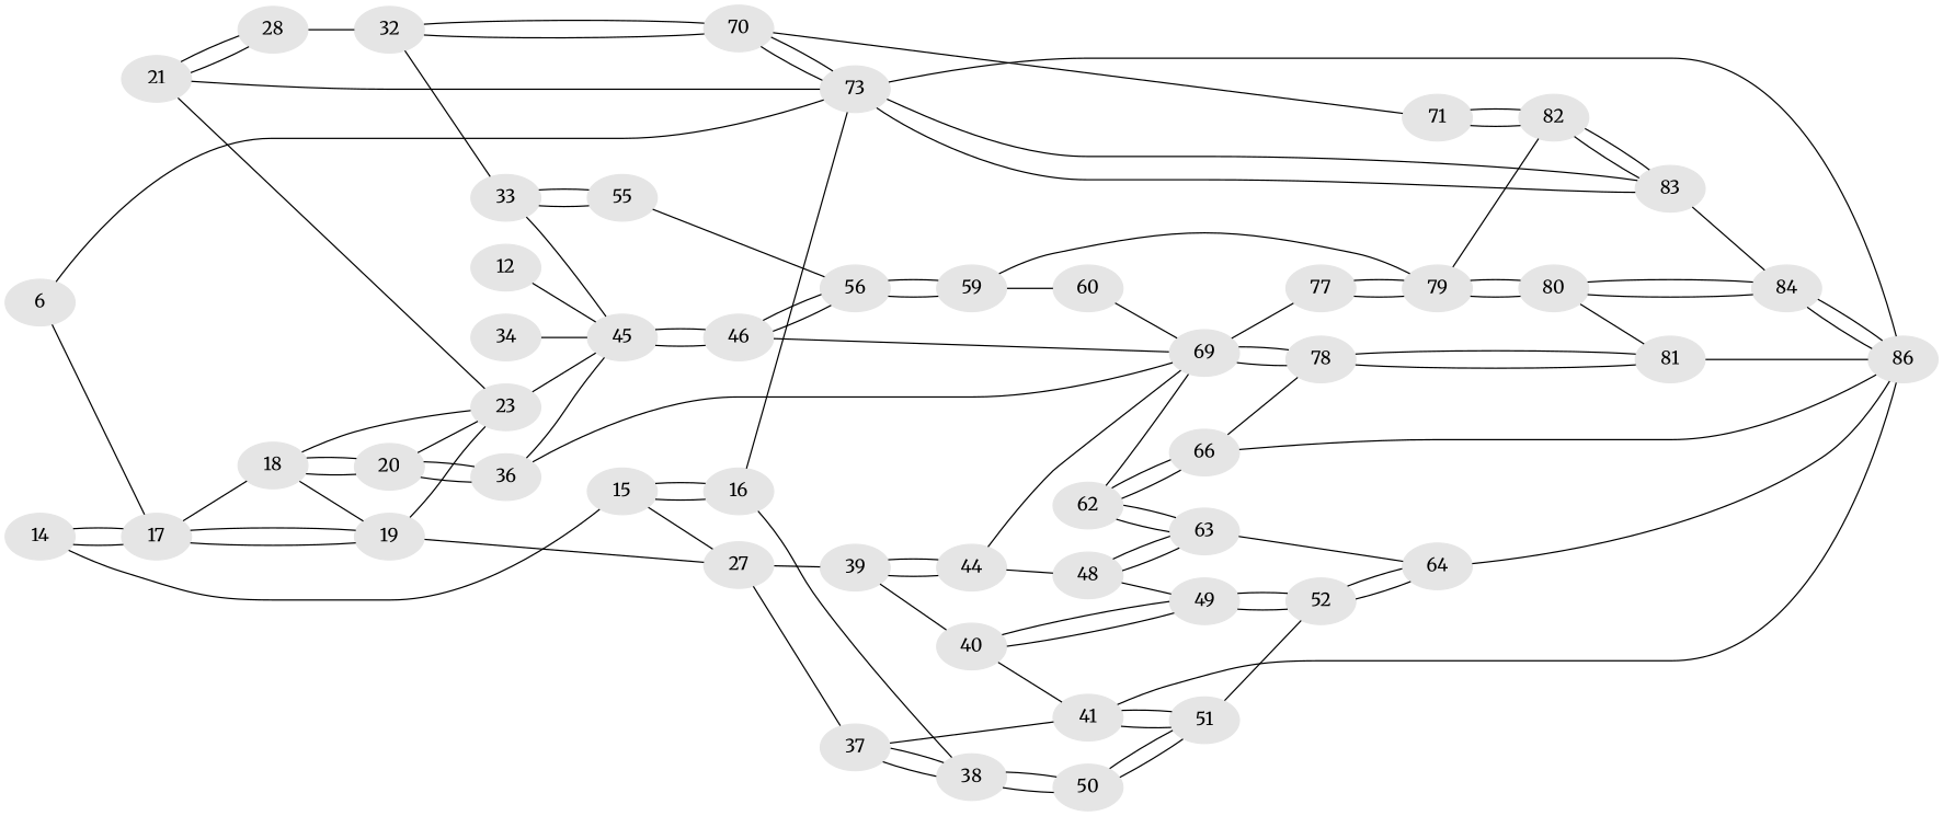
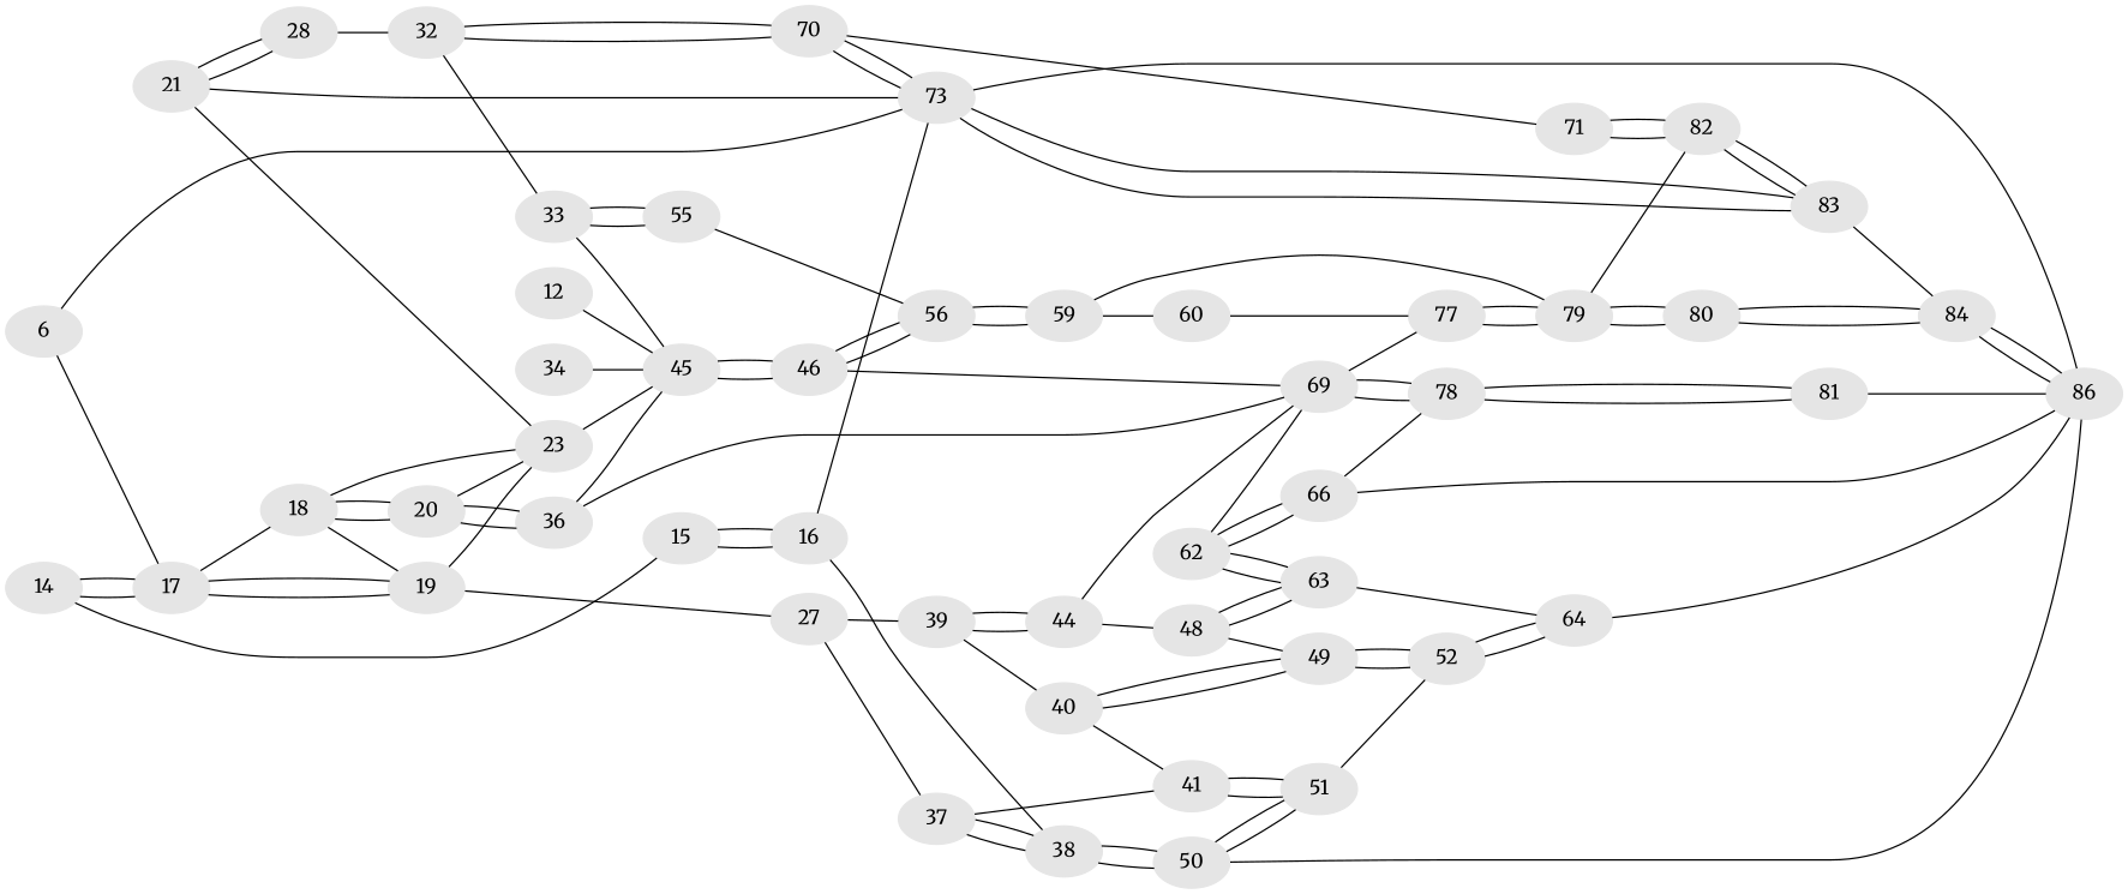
  graph {
    fontname=Merriweather
    rankdir=LR
    node [color=gray90 fontname=Merriweather style=filled]
    edge [fontname=Merriweather]
    17 [super="+9+10"]
    6
    73 [super="+54"]
    18 [super="+8"]
    19
    86 [super="+85+53"]
    83
    45 [super="+35+30+29+31"]
    12
    23 [super="+22+13"]
    46
    14
    15
    16
    27 [super="+26"]
    38
    37
    39
    50
    20
    36
    69 [super="+61+68+58+47"]
    21 [super="+4"]
    28
    32
    41
    40
    44
    33
    70
    55
    71
    56
    34
    78
    77
    51
    49
    48
    52
    63
    59
    64
    82 [super="+74+72"]
    60 [super="+57"]
    79 [super="+75+76"]
    80
    62
    66
    81
    84
    17 -- 18
    17 -- 19
    17 -- 19
    6 -- 17
    6 -- 73
    73 -- 86 [weight=2]
    73 -- 83
    73 -- 83
    18 -- 19
    18 -- 23
    18 -- 20
    18 -- 20
    19 -- 23 [weight=2]
    19 -- 27
    83 -- 84
    45 -- 46
    45 -- 46
    12 -- 45
    23 -- 45 [weight=2]
    46 -- 69
    46 -- 56
    46 -- 56
    14 -- 17 [weight=2]
    14 -- 17
    14 -- 15
    15 -- 16
    15 -- 16
-   15 -- 27
    16 -- 73
    16 -- 38
    27 -- 37
    27 -- 39
    38 -- 50
    38 -- 50
    37 -- 38
    37 -- 38
    37 -- 41
    39 -- 40
    39 -- 44
    39 -- 44
-   41 -- 86
+   50 -- 86
    50 -- 51
    50 -- 51
    20 -- 23
    20 -- 36
    20 -- 36
    36 -- 45
    36 -- 69
    69 -- 78
    69 -- 78
    69 -- 77
    21 -- 73 [weight=2]
    21 -- 23 [weight=2]
    21 -- 28 [weight=2]
    21 -- 28
    28 -- 32
    32 -- 33
    32 -- 70
    32 -- 70
    41 -- 51
    41 -- 51
    40 -- 41
    40 -- 49
    40 -- 49
    44 -- 69
    44 -- 48
    33 -- 45
    33 -- 55
    33 -- 55
    70 -- 73
    70 -- 73
    70 -- 71
    55 -- 56
    71 -- 82 [weight=2]
    71 -- 82
    56 -- 59
    56 -- 59
    34 -- 45 [weight=3]
    78 -- 81
    78 -- 81
    77 -- 79 [weight=2]
    77 -- 79
    51 -- 52
    49 -- 52
    49 -- 52
    48 -- 49
    48 -- 63
    48 -- 63
    52 -- 64
    52 -- 64
    63 -- 64
    59 -- 60
    59 -- 79
    64 -- 86
    82 -- 83
    82 -- 83
-   60 -- 69 [weight=3]
+   60 -- 77 [weight=3]
    79 -- 82
    79 -- 80
    79 -- 80
-   80 -- 81
    80 -- 84
    80 -- 84
    62 -- 69
    62 -- 63
    62 -- 63
    62 -- 66
    62 -- 66
    66 -- 86
    66 -- 78
    81 -- 86
    84 -- 86
    84 -- 86
  }
